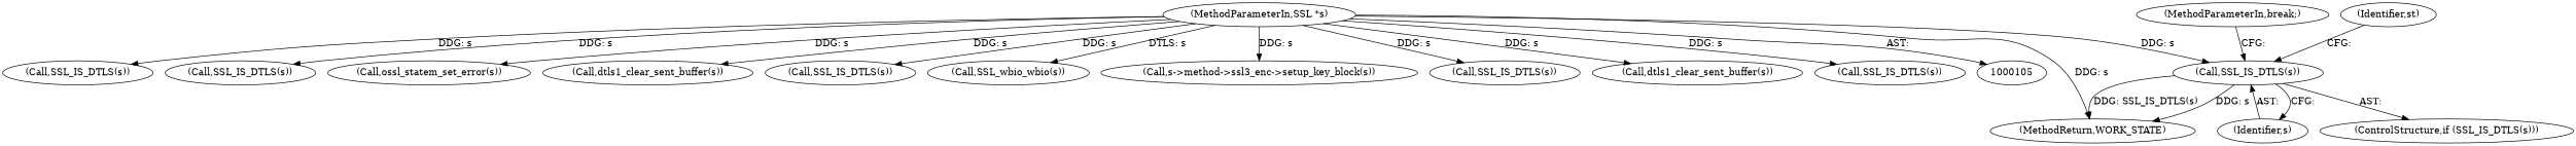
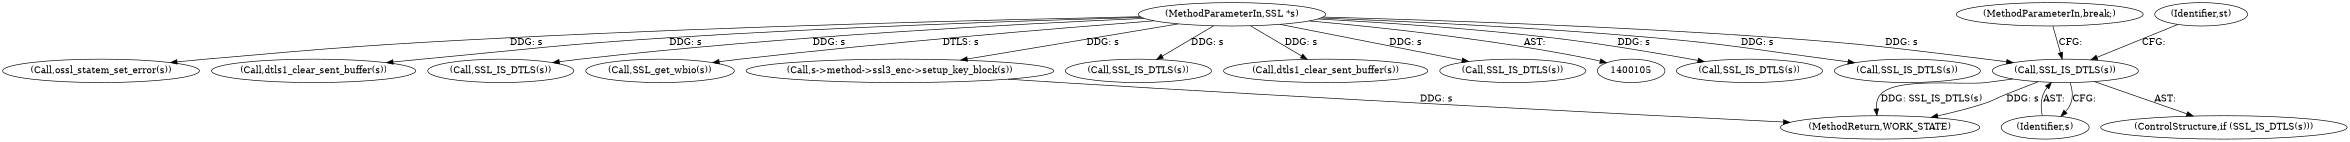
  digraph {
    n1 [label="(Call,SSL_IS_DTLS(s))"]
    n2 [label="(Identifier,s)"]
    n3 [label="(MethodReturn,WORK_STATE)"]
    n4 [label="(ControlStructure,if (SSL_IS_DTLS(s)))"]
    n5 [label="(MethodParameterIn,SSL *s)"]
    n6 [label="(Call,SSL_IS_DTLS(s))"]
    n7 [label="(Call,SSL_IS_DTLS(s))"]
    n8 [label="(Call,ossl_statem_set_error(s))"]
    n9 [label="(Call,dtls1_clear_sent_buffer(s))"]
    n10 [label="(Call,SSL_IS_DTLS(s))"]
-   n11 [label="(Call,SSL_wbio_wbio(s))"]
+   n11 [label="(Call,SSL_get_wbio(s))"]
    n12 [label="(Call,s->method->ssl3_enc->setup_key_block(s))"]
    n13 [label="(Call,SSL_IS_DTLS(s))"]
    n14 [label="(Call,dtls1_clear_sent_buffer(s))"]
    n15 [label="(Call,SSL_IS_DTLS(s))"]
-   1000105
+   1000105 [label=1400105]
    n17 [label="(MethodParameterIn,break;)"]
    n18 [label="(Identifier,st)"]
    n1 -> n2 [label="CFG: "]
    n1 -> n3 [label="DDG: SSL_IS_DTLS(s)"]
    n1 -> n3 [label="DDG: s"]
    n1 -> n4 [label="AST: "]
    n2 -> n1 [label="AST: "]
    n5 -> n1 [label="DDG: s"]
-   n5 -> n3 [label="DDG: s"]
+   n12 -> n3 [label="DDG: s"]
    n5 -> n6 [label="DDG: s"]
    n5 -> n7 [label="DDG: s"]
    n5 -> n8 [label="DDG: s"]
    n5 -> n9 [label="DDG: s"]
    n5 -> n10 [label="DDG: s"]
    n5 -> n11 [label="DTLS: s"]
    n5 -> n12 [label="DDG: s"]
    n5 -> n13 [label="DDG: s"]
    n5 -> n14 [label="DDG: s"]
    n5 -> n15 [label="DDG: s"]
    n5 -> 1000105 [label="AST: "]
    n17 -> n1 [label="CFG: "]
    n18 -> n1 [label="CFG: "]
  }
